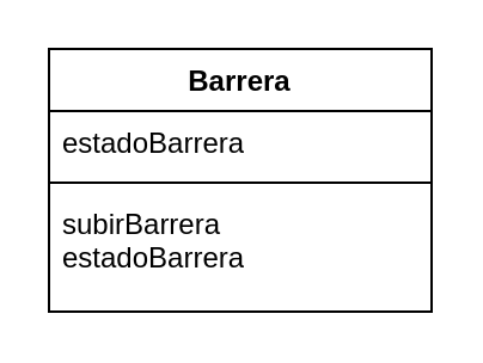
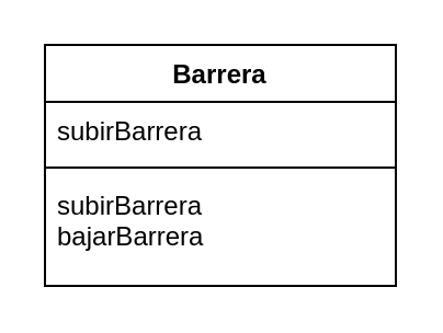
  <mxCell id="0" />
  <mxCell id="1" parent="0" />
  <mxCell id="2" value="Barrera" style="swimlane;fontStyle=1;align=center;verticalAlign=top;childLayout=stackLayout;horizontal=1;startSize=26;horizontalStack=0;resizeParent=1;resizeParentMax=0;resizeLast=0;collapsible=1;marginBottom=0;whiteSpace=wrap;html=1;" vertex="1" parent="1"><mxGeometry x="20" y="20" width="160" height="110" as="geometry" /></mxCell>
- <mxCell id="3" value="estadoBarrera" style="text;strokeColor=none;fillColor=none;align=left;verticalAlign=top;spacingLeft=4;spacingRight=4;overflow=hidden;rotatable=0;points=[[0,0.5],[1,0.5]];portConstraint=eastwest;whiteSpace=wrap;html=1;" vertex="1" parent="2"><mxGeometry y="26" width="160" height="26" as="geometry" /></mxCell>
+ <mxCell id="3" value="subirBarrera" style="text;strokeColor=none;fillColor=none;align=left;verticalAlign=top;spacingLeft=4;spacingRight=4;overflow=hidden;rotatable=0;points=[[0,0.5],[1,0.5]];portConstraint=eastwest;whiteSpace=wrap;html=1;" vertex="1" parent="2"><mxGeometry y="26" width="160" height="26" as="geometry" /></mxCell>
  <mxCell id="4" value="" style="line;strokeWidth=1;fillColor=none;align=left;verticalAlign=middle;spacingTop=-1;spacingLeft=3;spacingRight=3;rotatable=0;labelPosition=right;points=[];portConstraint=eastwest;strokeColor=inherit;" vertex="1" parent="2"><mxGeometry y="52" width="160" height="8" as="geometry" /></mxCell>
- <mxCell id="5" value="subirBarrera&lt;div&gt;estadoBarrera&lt;/div&gt;" style="text;strokeColor=none;fillColor=none;align=left;verticalAlign=top;spacingLeft=4;spacingRight=4;overflow=hidden;rotatable=0;points=[[0,0.5],[1,0.5]];portConstraint=eastwest;whiteSpace=wrap;html=1;" vertex="1" parent="2"><mxGeometry y="60" width="160" height="50" as="geometry" /></mxCell>
+ <mxCell id="5" value="subirBarrera&lt;div&gt;bajarBarrera&lt;/div&gt;" style="text;strokeColor=none;fillColor=none;align=left;verticalAlign=top;spacingLeft=4;spacingRight=4;overflow=hidden;rotatable=0;points=[[0,0.5],[1,0.5]];portConstraint=eastwest;whiteSpace=wrap;html=1;" vertex="1" parent="2"><mxGeometry y="60" width="160" height="50" as="geometry" /></mxCell>
